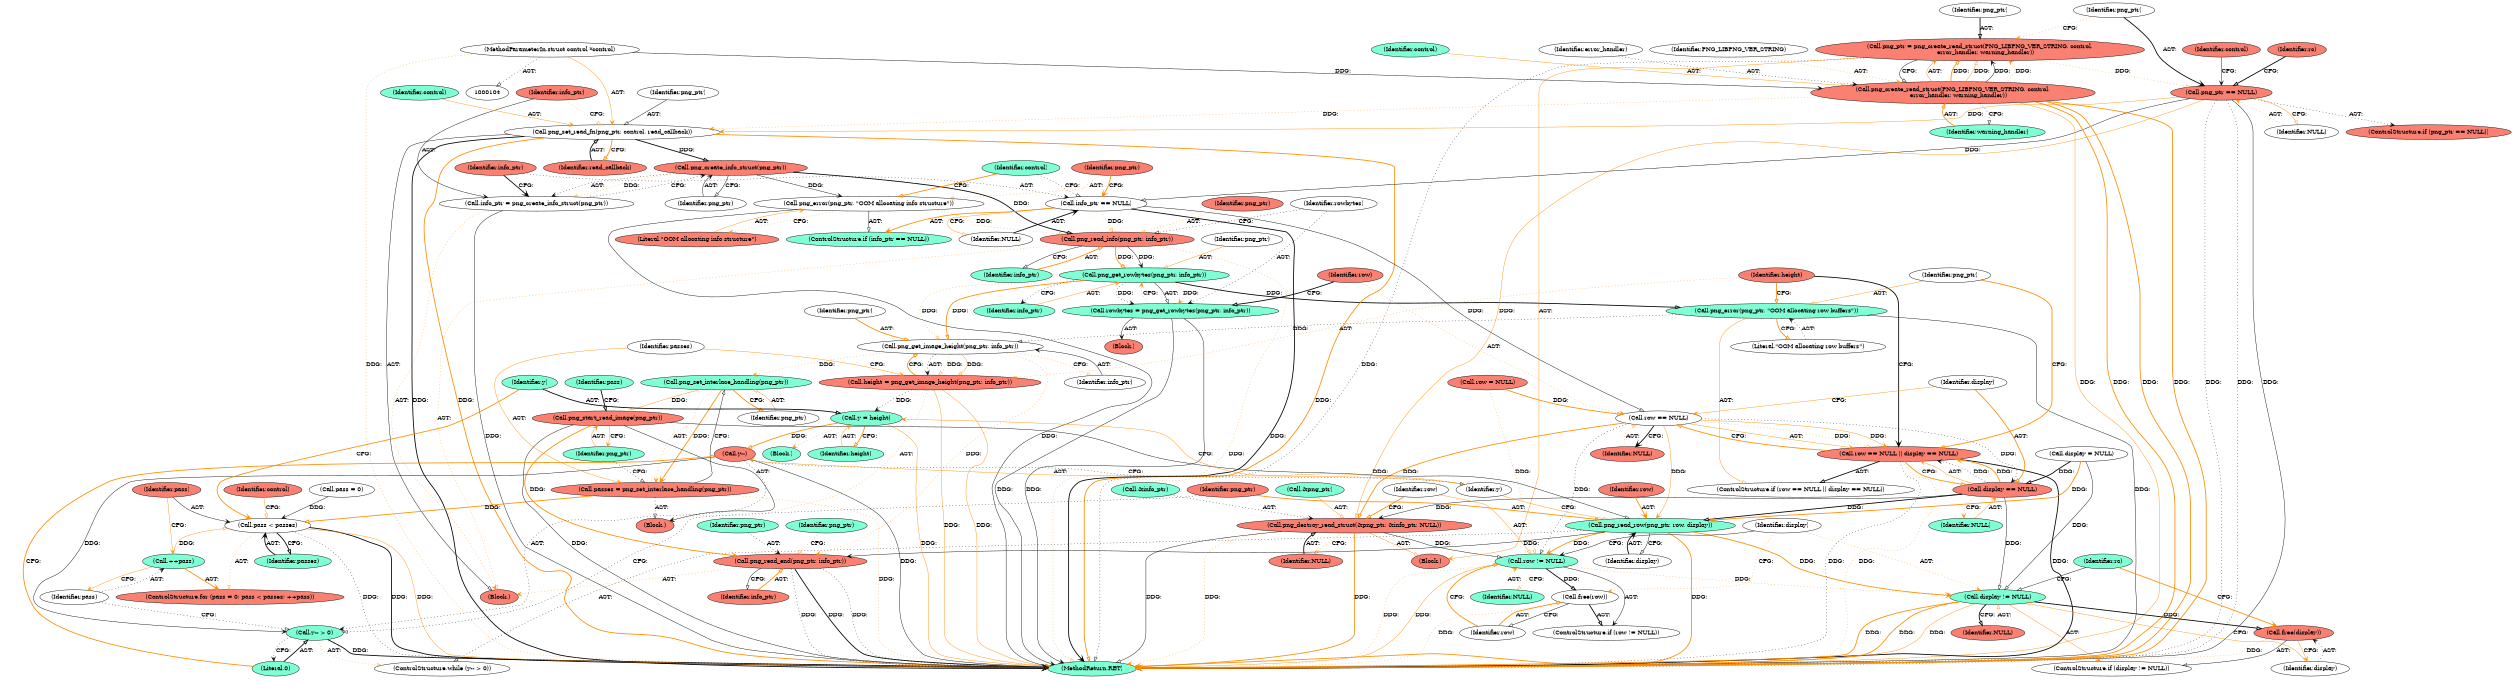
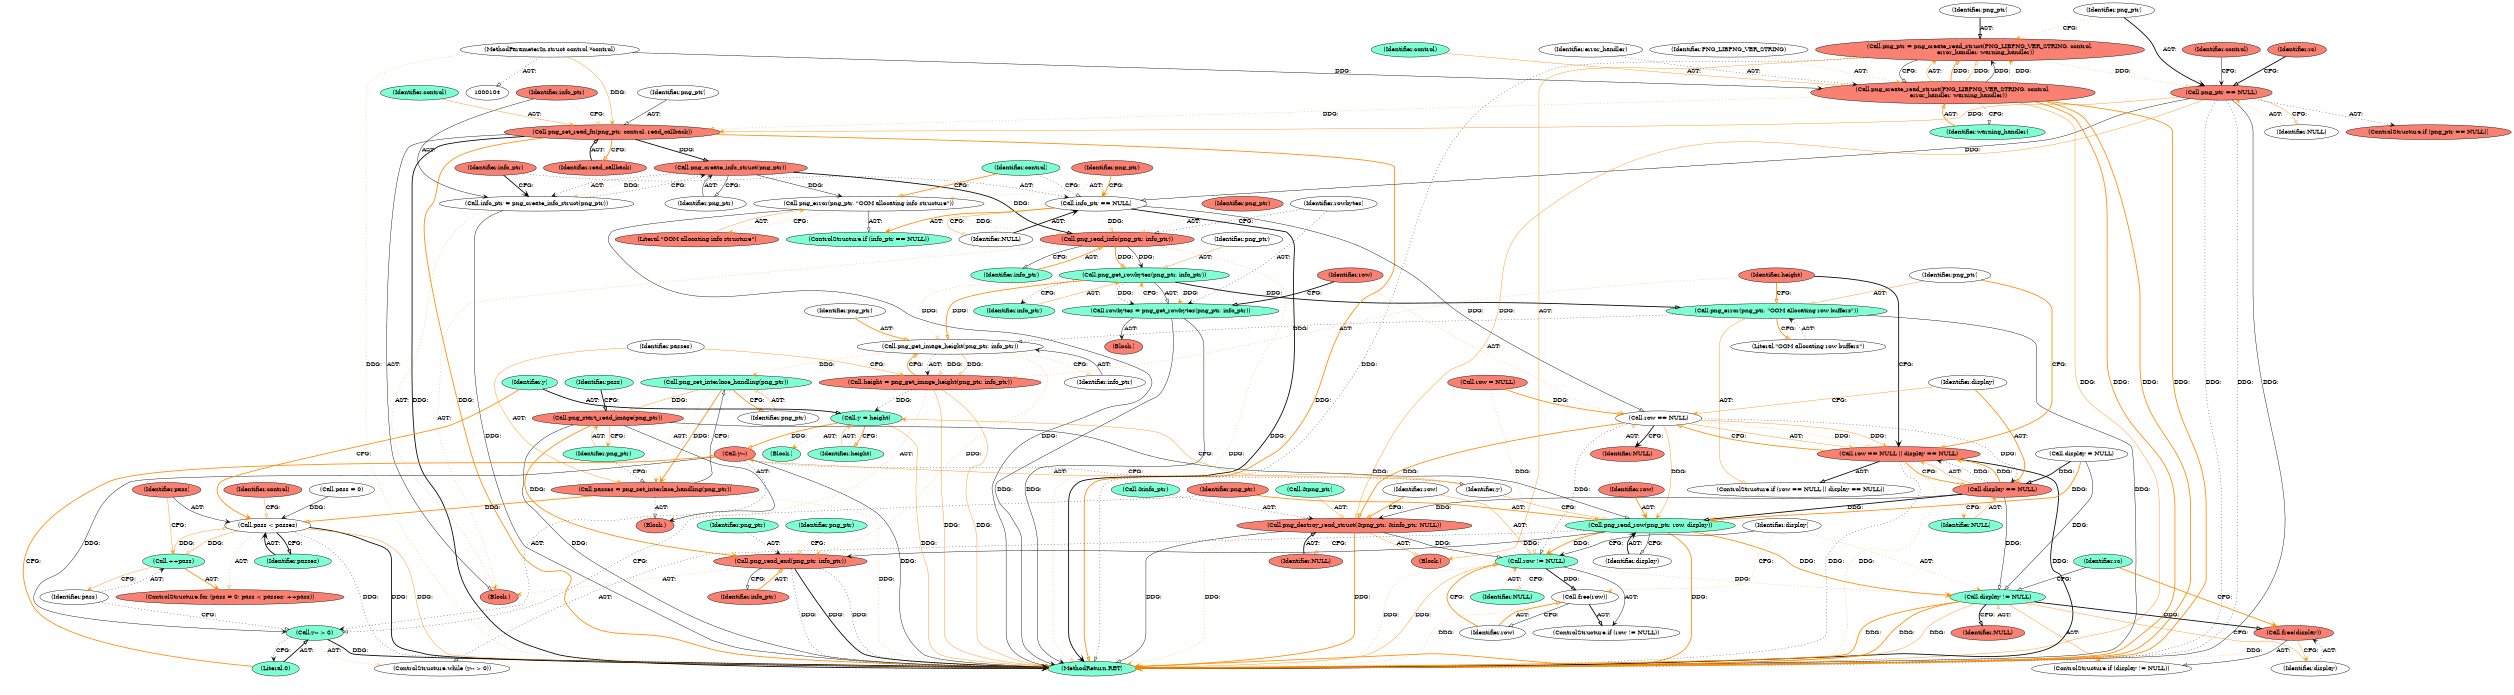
  digraph {
    node [fillcolor=white style=filled]
    edge [arrowhead=onormal color=darkorange style=solid]
    n1 [fillcolor=salmon label="(Call,png_create_info_struct(png_ptr))"]
    n2 [label="(Call,info_ptr = png_create_info_struct(png_ptr))"]
    n3 [fillcolor=salmon label="(Call,png_read_info(png_ptr, info_ptr))"]
    n4 [label="(Call,png_error(png_ptr, \"OOM allocating info structure\"))"]
    n5 [label="(Identifier,png_ptr)"]
    n6 [fillcolor=aquamarine label="(MethodReturn,RET)"]
    n7 [fillcolor=salmon label="(Block,)"]
    n8 [fillcolor=aquamarine label="(Call,png_get_rowbytes(png_ptr, info_ptr))"]
    n9 [fillcolor=aquamarine label="(Identifier,info_ptr)"]
    n10 [fillcolor=aquamarine label="(ControlStructure,if (info_ptr == NULL))"]
    n11 [fillcolor=salmon label="(Literal,\"OOM allocating info structure\")"]
-   n12 [label="(Call,png_set_read_fn(png_ptr, control, read_callback))"]
+   n12 [fillcolor=salmon label="(Call,png_set_read_fn(png_ptr, control, read_callback))"]
    n13 [fillcolor=salmon label="(Identifier,read_callback)"]
    n14 [fillcolor=salmon label="(Call,png_ptr == NULL)"]
    n15 [label="(Call,info_ptr == NULL)"]
    n16 [fillcolor=salmon label="(Call,png_destroy_read_struct(&png_ptr, &info_ptr, NULL))"]
    n17 [label="(Identifier,NULL)"]
    n18 [fillcolor=salmon label="(ControlStructure,if (png_ptr == NULL))"]
    n19 [label="(Call,row == NULL)"]
    n20 [label="(Identifier,NULL)"]
    n21 [fillcolor=salmon label="(Block,)"]
    n22 [fillcolor=aquamarine label="(Call,row != NULL)"]
    n23 [fillcolor=salmon label="(Identifier,NULL)"]
    n24 [fillcolor=salmon label="(Call,png_ptr = png_create_read_struct(PNG_LIBPNG_VER_STRING, control,\n      error_handler, warning_handler))"]
    n25 [fillcolor=salmon label="(Call,png_create_read_struct(PNG_LIBPNG_VER_STRING, control,\n      error_handler, warning_handler))"]
    n26 [fillcolor=aquamarine label="(Identifier,warning_handler)"]
    n27 [label="(MethodParameterIn,struct control *control)"]
    1000104
    n29 [fillcolor=aquamarine label="(Call,png_read_row(png_ptr, row, display))"]
    n30 [fillcolor=salmon label="(Call,row == NULL || display == NULL)"]
    n31 [fillcolor=salmon label="(Call,display == NULL)"]
    n32 [fillcolor=salmon label="(Identifier,NULL)"]
    n33 [fillcolor=aquamarine label="(Call,rowbytes = png_get_rowbytes(png_ptr, info_ptr))"]
    n34 [fillcolor=aquamarine label="(Call,png_error(png_ptr, \"OOM allocating row buffers\"))"]
    n35 [label="(Call,png_get_image_height(png_ptr, info_ptr))"]
    n36 [fillcolor=aquamarine label="(Identifier,info_ptr)"]
    n37 [fillcolor=salmon label="(Block,)"]
    n38 [label="(Literal,\"OOM allocating row buffers\")"]
    n39 [label="(ControlStructure,if (row == NULL || display == NULL))"]
    n40 [fillcolor=salmon label="(Call,height = png_get_image_height(png_ptr, info_ptr))"]
    n41 [fillcolor=aquamarine label="(Call,png_set_interlace_handling(png_ptr))"]
    n42 [fillcolor=salmon label="(Call,png_read_end(png_ptr, info_ptr))"]
    n43 [label="(Identifier,info_ptr)"]
    n44 [fillcolor=aquamarine label="(Call,y = height)"]
    n45 [fillcolor=salmon label="(Block,)"]
    n46 [fillcolor=salmon label="(Call,passes = png_set_interlace_handling(png_ptr))"]
    n47 [fillcolor=salmon label="(Call,png_start_read_image(png_ptr))"]
    n48 [label="(Identifier,png_ptr)"]
    n49 [fillcolor=salmon label="(Identifier,info_ptr)"]
    n50 [fillcolor=salmon label="(Call,y--)"]
    n51 [fillcolor=aquamarine label="(Identifier,height)"]
    n52 [fillcolor=aquamarine label="(Block,)"]
    n53 [fillcolor=aquamarine label="(Call,y-- > 0)"]
    n54 [label="(Identifier,y)"]
    n55 [label="(ControlStructure,while (y-- > 0))"]
    n56 [fillcolor=aquamarine label="(Literal,0)"]
    n57 [label="(Call,pass < passes)"]
    n58 [fillcolor=aquamarine label="(Identifier,png_ptr)"]
    n59 [fillcolor=aquamarine label="(Call,++pass)"]
    n60 [fillcolor=aquamarine label="(Identifier,passes)"]
    n61 [fillcolor=salmon label="(ControlStructure,for (pass = 0; pass < passes; ++pass))"]
    n62 [label="(Identifier,pass)"]
    n63 [fillcolor=aquamarine label="(Call,display != NULL)"]
    n64 [label="(Identifier,display)"]
    n65 [label="(Call,free(row))"]
    n66 [fillcolor=aquamarine label="(Identifier,NULL)"]
    n67 [label="(ControlStructure,if (row != NULL))"]
    n68 [fillcolor=salmon label="(Call,free(display))"]
    n69 [label="(ControlStructure,if (display != NULL))"]
    n70 [fillcolor=salmon label="(Identifier,NULL)"]
    n71 [label="(Identifier,row)"]
    n72 [label="(Identifier,display)"]
    n73 [fillcolor=aquamarine label="(Identifier,NULL)"]
    n74 [fillcolor=salmon label="(Identifier,height)"]
    n75 [fillcolor=salmon label="(Identifier,info_ptr)"]
    n76 [fillcolor=aquamarine label="(Identifier,rc)"]
    n77 [label="(Call,pass = 0)"]
    n78 [fillcolor=salmon label="(Identifier,control)"]
    n79 [fillcolor=salmon label="(Identifier,row)"]
    n80 [fillcolor=salmon label="(Identifier,png_ptr)"]
    n81 [label="(Identifier,row)"]
    n82 [label="(Identifier,display)"]
    n83 [fillcolor=salmon label="(Identifier,info_ptr)"]
    n84 [fillcolor=salmon label="(Identifier,row)"]
    n85 [label="(Identifier,display)"]
    n86 [fillcolor=aquamarine label="(Identifier,control)"]
    n87 [label="(Identifier,png_ptr)"]
    n88 [fillcolor=salmon label="(Identifier,pass)"]
    n89 [label="(Call,display = NULL)"]
    n90 [label="(Identifier,png_ptr)"]
    n91 [fillcolor=salmon label="(Call,row = NULL)"]
    n92 [fillcolor=aquamarine label="(Identifier,pass)"]
    n93 [fillcolor=aquamarine label="(Identifier,control)"]
    n94 [fillcolor=aquamarine label="(Identifier,control)"]
    n95 [label="(Identifier,png_ptr)"]
    n96 [label="(Identifier,png_ptr)"]
    n97 [label="(Identifier,rowbytes)"]
    n98 [fillcolor=salmon label="(Identifier,control)"]
    n99 [label="(Identifier,error_handler)"]
    n100 [label="(Identifier,passes)"]
    n101 [fillcolor=aquamarine label="(Identifier,y)"]
    n102 [fillcolor=salmon label="(Identifier,png_ptr)"]
    n103 [label="(Identifier,PNG_LIBPNG_VER_STRING)"]
    n104 [fillcolor=salmon label="(Identifier,rc)"]
    n105 [fillcolor=aquamarine label="(Identifier,png_ptr)"]
    n106 [fillcolor=salmon label="(Identifier,png_ptr)"]
    n107 [fillcolor=aquamarine label="(Identifier,png_ptr)"]
    n108 [fillcolor=aquamarine label="(Call,&png_ptr)"]
    n109 [label="(Identifier,png_ptr)"]
    n110 [fillcolor=aquamarine label="(Call,&info_ptr)"]
    n111 [label="(Identifier,png_ptr)"]
    n1 -> n2 [arrowhead=vee color=black label="AST: " style=dotted]
    n1 -> n2 [label="DDG: " style=dotted]
    n1 -> n3 [color=black label="DDG: " style=bold]
    n1 -> n4 [arrowhead=vee color=black label="DDG: "]
    n1 -> n5 [color=black label="CFG: "]
    n2 -> n1 [arrowhead=vee color=black label="CFG: " style=dotted]
    n2 -> n6 [arrowhead=vee color=black label="DDG: "]
    n2 -> n7 [arrowhead=vee label="AST: " style=dotted]
    n3 -> n6 [label="DDG: " style=dotted]
    n3 -> n7 [label="AST: " style=dotted]
    n3 -> n8 [label="DDG: " style=bold]
    n3 -> n8 [arrowhead=vee color=black label="DDG: "]
    n3 -> n9 [color=black label="CFG: "]
    n4 -> n3 [label="DDG: " style=dotted]
    n4 -> n6 [color=black label="DDG: "]
    n4 -> n10 [color=black label="AST: "]
    n4 -> n11 [arrowhead=vee label="CFG: " style=dotted]
    n5 -> n1 [arrowhead=vee color=black label="AST: "]
    n8 -> n33 [color=black label="AST: "]
    n8 -> n33 [arrowhead=vee label="DDG: " style=dotted]
    n8 -> n33 [arrowhead=vee color=black label="DDG: " style=dotted]
    n8 -> n34 [color=black label="DDG: " style=bold]
    n8 -> n35 [label="DDG: " style=dotted]
    n8 -> n35 [label="DDG: " style=bold]
    n8 -> n36 [arrowhead=vee color=black label="CFG: " style=dotted]
    n9 -> n3 [label="AST: " style=bold]
    n11 -> n4 [arrowhead=vee label="AST: "]
    n12 -> n1 [color=black label="DDG: " style=bold]
    n12 -> n6 [color=black label="DDG: " style=bold]
    n12 -> n6 [label="DDG: " style=bold]
    n12 -> n6 [label="DDG: " style=bold]
    n12 -> n7 [color=black label="AST: "]
    n12 -> n13 [label="CFG: " style=bold]
    n13 -> n12 [color=black label="AST: " style=bold]
    n14 -> n6 [color=black label="DDG: " style=dotted]
    n14 -> n6 [color=black label="DDG: " style=dotted]
    n14 -> n6 [color=black label="DDG: "]
    n14 -> n12 [arrowhead=vee label="DDG: "]
    n14 -> n15 [color=black label="DDG: "]
    n14 -> n16 [label="DDG: "]
    n14 -> n17 [label="CFG: "]
    n14 -> n18 [arrowhead=vee color=black label="AST: " style=dotted]
    n15 -> n3 [label="DDG: " style=dotted]
    n15 -> n6 [arrowhead=vee color=black label="DDG: " style=bold]
    n15 -> n10 [arrowhead=vee label="AST: " style=bold]
    n15 -> n19 [color=black label="DDG: "]
    n15 -> n20 [label="CFG: "]
    n16 -> n6 [arrowhead=vee label="DDG: " style=dotted]
    n16 -> n6 [color=black label="DDG: "]
    n16 -> n6 [label="DDG: " style=bold]
    n16 -> n21 [label="AST: "]
    n16 -> n22 [color=black label="DDG: "]
    n16 -> n23 [label="CFG: " style=dotted]
    n17 -> n14 [arrowhead=vee label="AST: " style=dotted]
    n19 -> n16 [label="DDG: " style=bold]
    n19 -> n22 [color=black label="DDG: " style=dotted]
    n19 -> n29 [arrowhead=vee label="DDG: "]
    n19 -> n30 [arrowhead=vee label="AST: "]
    n19 -> n30 [label="DDG: " style=dotted]
    n19 -> n30 [arrowhead=vee label="DDG: "]
    n19 -> n31 [arrowhead=vee color=black label="DDG: " style=dotted]
    n19 -> n32 [arrowhead=vee color=black label="CFG: " style=bold]
    n20 -> n15 [arrowhead=vee color=black label="AST: " style=bold]
    n22 -> n6 [label="DDG: " style=dotted]
    n22 -> n6 [arrowhead=vee label="DDG: "]
    n22 -> n63 [label="DDG: " style=dotted]
    n22 -> n65 [color=black label="DDG: " style=bold]
    n22 -> n66 [label="CFG: " style=dotted]
    n22 -> n67 [arrowhead=vee color=black label="AST: "]
    n23 -> n16 [color=black label="AST: " style=bold]
    n24 -> n6 [color=black label="DDG: " style=dotted]
    n24 -> n14 [label="DDG: " style=dotted]
    n24 -> n21 [arrowhead=vee label="AST: "]
    n24 -> n25 [color=black label="CFG: "]
    n25 -> n6 [label="DDG: "]
    n25 -> n6 [label="DDG: " style=bold]
    n25 -> n6 [label="DDG: " style=bold]
    n25 -> n6 [arrowhead=vee label="DDG: " style=bold]
    n25 -> n12 [arrowhead=vee label="DDG: " style=dotted]
    n25 -> n24 [arrowhead=vee label="AST: "]
    n25 -> n24 [label="DDG: " style=bold]
    n25 -> n24 [label="DDG: "]
    n25 -> n24 [arrowhead=vee color=black label="DDG: "]
    n25 -> n24 [arrowhead=vee label="DDG: " style=dotted]
    n25 -> n26 [color=black label="CFG: " style=dotted]
    n26 -> n25 [label="AST: " style=bold]
    n27 -> n6 [label="DDG: " style=dotted]
-   n27 -> n12 [arrowhead=vee label="AST: "]
+   n27 -> n12 [arrowhead=vee label="DDG: "]
    n27 -> n25 [arrowhead=vee color=black label="DDG: "]
    n27 -> 1000104 [color=black label="AST: " style=dotted]
    n29 -> n6 [arrowhead=vee label="DDG: " style=bold]
    n29 -> n22 [arrowhead=vee label="DDG: " style=bold]
    n29 -> n42 [arrowhead=vee color=black label="DDG: "]
    n29 -> n55 [color=black label="AST: " style=dotted]
    n29 -> n63 [arrowhead=vee label="DDG: " style=bold]
    n29 -> n64 [color=black label="CFG: "]
    n30 -> n6 [label="DDG: " style=dotted]
    n30 -> n6 [color=black label="DDG: " style=bold]
    n30 -> n6 [color=black label="DDG: " style=dotted]
    n30 -> n19 [label="CFG: " style=bold]
    n30 -> n31 [label="CFG: " style=bold]
    n30 -> n39 [color=black label="AST: " style=bold]
    n31 -> n16 [arrowhead=vee color=black label="DDG: "]
    n31 -> n29 [color=black label="DDG: " style=bold]
    n31 -> n30 [arrowhead=vee label="AST: "]
    n31 -> n30 [arrowhead=vee color=black label="DDG: " style=dotted]
    n31 -> n30 [arrowhead=vee label="DDG: " style=bold]
    n31 -> n63 [color=black label="DDG: "]
    n31 -> n73 [arrowhead=vee label="CFG: " style=dotted]
    n32 -> n19 [label="AST: " style=dotted]
    n33 -> n6 [arrowhead=vee color=black label="DDG: "]
    n33 -> n6 [arrowhead=vee color=black label="DDG: "]
    n33 -> n8 [arrowhead=vee label="CFG: " style=dotted]
    n33 -> n37 [arrowhead=vee color=black label="AST: "]
    n34 -> n6 [arrowhead=vee color=black label="DDG: "]
    n34 -> n35 [color=black label="DDG: " style=dotted]
    n34 -> n38 [label="CFG: " style=bold]
    n34 -> n39 [label="AST: "]
    n35 -> n40 [arrowhead=vee color=black label="AST: " style=dotted]
    n35 -> n40 [label="DDG: " style=dotted]
    n35 -> n40 [label="DDG: "]
    n35 -> n41 [arrowhead=vee label="DDG: " style=dotted]
    n35 -> n42 [arrowhead=vee label="DDG: " style=dotted]
    n35 -> n43 [label="CFG: " style=dotted]
    n36 -> n8 [arrowhead=vee label="AST: "]
    n38 -> n34 [arrowhead=vee color=black label="AST: " style=dotted]
    n40 -> n6 [arrowhead=vee label="DDG: "]
    n40 -> n6 [label="DDG: "]
    n40 -> n35 [label="CFG: " style=bold]
    n40 -> n44 [arrowhead=vee color=black label="DDG: " style=dotted]
    n40 -> n45 [arrowhead=vee label="AST: " style=dotted]
    n41 -> n46 [arrowhead=vee label="AST: " style=dotted]
    n41 -> n46 [arrowhead=vee label="DDG: " style=bold]
    n41 -> n47 [label="DDG: "]
    n41 -> n48 [label="CFG: " style=bold]
    n42 -> n6 [color=black label="DDG: " style=dotted]
    n42 -> n6 [arrowhead=vee color=black label="DDG: " style=dotted]
    n42 -> n6 [arrowhead=vee color=black label="DDG: " style=bold]
    n42 -> n7 [arrowhead=vee label="AST: " style=dotted]
    n42 -> n49 [color=black label="CFG: "]
    n43 -> n35 [arrowhead=vee color=black label="AST: "]
    n44 -> n6 [arrowhead=vee label="DDG: "]
    n44 -> n50 [label="DDG: " style=bold]
    n44 -> n51 [label="CFG: " style=bold]
    n44 -> n52 [arrowhead=vee label="AST: " style=dotted]
    n46 -> n6 [label="DDG: " style=dotted]
    n46 -> n41 [color=black label="CFG: "]
    n46 -> n45 [color=black label="AST: " style=dotted]
    n46 -> n57 [label="DDG: " style=bold]
    n47 -> n6 [color=black label="DDG: "]
    n47 -> n29 [color=black label="DDG: "]
    n47 -> n42 [arrowhead=vee label="DDG: " style=bold]
    n47 -> n45 [arrowhead=vee color=black label="AST: "]
    n47 -> n58 [arrowhead=vee label="CFG: "]
    n48 -> n41 [label="AST: "]
    n49 -> n42 [label="AST: " style=bold]
    n50 -> n6 [color=black label="DDG: "]
    n50 -> n53 [arrowhead=vee color=black label="AST: " style=dotted]
    n50 -> n53 [arrowhead=vee color=black label="DDG: "]
    n50 -> n54 [color=black label="CFG: " style=dotted]
    n51 -> n44 [arrowhead=vee label="AST: "]
    n53 -> n6 [arrowhead=vee color=black label="DDG: " style=bold]
    n53 -> n55 [label="AST: " style=dotted]
    n53 -> n56 [arrowhead=vee color=black label="CFG: " style=dotted]
    n54 -> n29 [label="CFG: "]
    n54 -> n44 [arrowhead=vee label="CFG: "]
    n54 -> n50 [arrowhead=vee label="AST: "]
    n56 -> n50 [label="CFG: " style=bold]
    n56 -> n53 [color=black label="AST: " style=bold]
    n57 -> n6 [arrowhead=vee color=black label="DDG: " style=bold]
    n57 -> n6 [label="DDG: "]
    n57 -> n6 [color=black label="DDG: " style=dotted]
+   n57 -> n59 [label="DDG: "]
    n57 -> n60 [color=black label="CFG: " style=bold]
    n57 -> n61 [label="AST: " style=dotted]
    n58 -> n46 [color=black label="CFG: " style=dotted]
    n58 -> n47 [arrowhead=vee label="AST: "]
    n59 -> n57 [label="DDG: "]
    n59 -> n61 [arrowhead=vee label="AST: " style=bold]
    n59 -> n62 [arrowhead=vee label="CFG: "]
    n60 -> n57 [arrowhead=vee color=black label="AST: " style=bold]
    n62 -> n53 [color=black label="CFG: " style=dotted]
    n62 -> n59 [arrowhead=vee color=black label="AST: " style=dotted]
    n63 -> n6 [label="DDG: " style=bold]
    n63 -> n6 [arrowhead=vee label="DDG: "]
    n63 -> n6 [arrowhead=vee label="DDG: " style=bold]
    n63 -> n68 [color=black label="DDG: " style=bold]
    n63 -> n69 [arrowhead=vee label="AST: "]
    n63 -> n70 [color=black label="CFG: " style=bold]
    n64 -> n29 [arrowhead=vee color=black label="AST: " style=bold]
    n65 -> n6 [arrowhead=vee label="DDG: " style=dotted]
    n65 -> n67 [color=black label="AST: " style=bold]
    n65 -> n71 [color=black label="CFG: "]
    n66 -> n22 [arrowhead=vee label="AST: " style=dotted]
    n68 -> n6 [label="DDG: " style=dotted]
    n68 -> n69 [color=black label="AST: "]
    n68 -> n72 [arrowhead=vee label="CFG: "]
    n70 -> n63 [label="AST: " style=dotted]
    n71 -> n22 [label="CFG: " style=bold]
    n71 -> n65 [label="AST: " style=bold]
    n72 -> n63 [label="CFG: "]
    n72 -> n68 [arrowhead=vee color=black label="AST: " style=dotted]
    n73 -> n31 [arrowhead=vee label="AST: "]
    n74 -> n30 [arrowhead=vee color=black label="CFG: " style=bold]
    n74 -> n34 [label="CFG: " style=bold]
    n74 -> n40 [label="AST: " style=dotted]
    n75 -> n2 [arrowhead=vee color=black label="AST: "]
    n75 -> n12 [label="CFG: " style=dotted]
    n76 -> n63 [color=black label="CFG: "]
    n76 -> n68 [arrowhead=vee label="CFG: " style=bold]
    n77 -> n57 [arrowhead=vee color=black label="DDG: "]
    n78 -> n14 [arrowhead=vee color=black label="CFG: "]
    n79 -> n29 [arrowhead=vee label="AST: " style=bold]
    n80 -> n29 [label="AST: " style=bold]
    n80 -> n53 [color=black label="CFG: " style=dotted]
    n81 -> n16 [label="CFG: " style=bold]
    n81 -> n22 [label="AST: "]
    n82 -> n22 [arrowhead=vee color=black label="CFG: "]
    n82 -> n63 [arrowhead=vee label="AST: " style=dotted]
    n82 -> n65 [arrowhead=vee label="CFG: " style=dotted]
    n83 -> n2 [arrowhead=vee color=black label="CFG: " style=bold]
    n83 -> n15 [arrowhead=vee color=black label="AST: " style=dotted]
    n84 -> n19 [arrowhead=vee label="AST: " style=dotted]
    n84 -> n33 [color=black label="CFG: " style=bold]
    n85 -> n19 [arrowhead=vee label="CFG: "]
    n85 -> n31 [label="AST: " style=bold]
    n86 -> n25 [label="AST: "]
    n87 -> n12 [color=black label="AST: "]
    n88 -> n57 [arrowhead=vee color=black label="AST: "]
    n88 -> n59 [arrowhead=vee label="CFG: "]
    n89 -> n29 [arrowhead=vee label="DDG: " style=bold]
    n89 -> n31 [color=black label="DDG: " style=bold]
    n89 -> n63 [color=black label="DDG: "]
    n90 -> n8 [label="AST: "]
    n91 -> n19 [label="DDG: " style=bold]
    n91 -> n22 [label="DDG: " style=dotted]
    n92 -> n47 [color=black label="CFG: " style=bold]
    n93 -> n12 [arrowhead=vee label="AST: "]
    n94 -> n4 [label="CFG: " style=bold]
    n94 -> n15 [color=black label="CFG: " style=dotted]
    n95 -> n35 [label="AST: " style=bold]
    n96 -> n24 [color=black label="AST: " style=bold]
    n97 -> n3 [color=black label="CFG: " style=dotted]
    n97 -> n33 [arrowhead=vee color=black label="AST: " style=dotted]
    n98 -> n57 [label="CFG: "]
    n99 -> n25 [arrowhead=vee color=black label="AST: " style=dotted]
    n100 -> n40 [arrowhead=vee label="CFG: "]
    n100 -> n46 [arrowhead=vee label="AST: "]
    n101 -> n44 [color=black label="AST: " style=bold]
    n101 -> n57 [arrowhead=vee label="CFG: " style=bold]
    n102 -> n3 [label="AST: " style=dotted]
    n103 -> n25 [arrowhead=vee label="AST: " style=dotted]
    n104 -> n14 [color=black label="CFG: " style=bold]
    n105 -> n42 [arrowhead=vee color=black label="AST: " style=dotted]
    n106 -> n4 [label="AST: " style=dotted]
    n106 -> n15 [arrowhead=vee label="CFG: " style=bold]
    n107 -> n42 [label="CFG: " style=dotted]
    n108 -> n16 [label="AST: "]
    n109 -> n14 [arrowhead=vee color=black label="AST: " style=bold]
    n109 -> n24 [arrowhead=vee label="CFG: " style=dotted]
    n110 -> n16 [arrowhead=vee color=black label="AST: " style=dotted]
    n111 -> n30 [label="CFG: " style=bold]
    n111 -> n34 [label="AST: "]
  }
